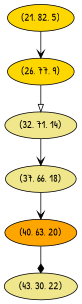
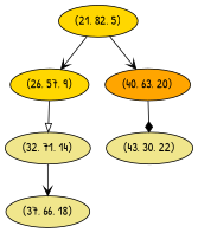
  digraph {
    fontname="Patrick Hand"
    node [fillcolor=khaki fontname="Patrick Hand" style=filled]
    edge [arrowhead=vee fontname="Patrick Hand"]
    "(21, 82, 5)" [fillcolor=gold]
-   "(26, 77, 9)" [fillcolor=gold]
+   "(26, 77, 9)" [fillcolor=gold label="(26, 57, 9)"]
    "(32, 71, 14)"
    "(37, 66, 18)"
    "(40, 63, 20)" [fillcolor=orange]
    n6 [label="(43, 30, 22)"]
    "(21, 82, 5)" -> "(26, 77, 9)"
    "(26, 77, 9)" -> "(32, 71, 14)" [arrowhead=onormal]
    "(32, 71, 14)" -> "(37, 66, 18)"
-   "(37, 66, 18)" -> "(40, 63, 20)"
+   "(21, 82, 5)" -> "(40, 63, 20)"
    "(40, 63, 20)" -> n6 [arrowhead=diamond]
  }
